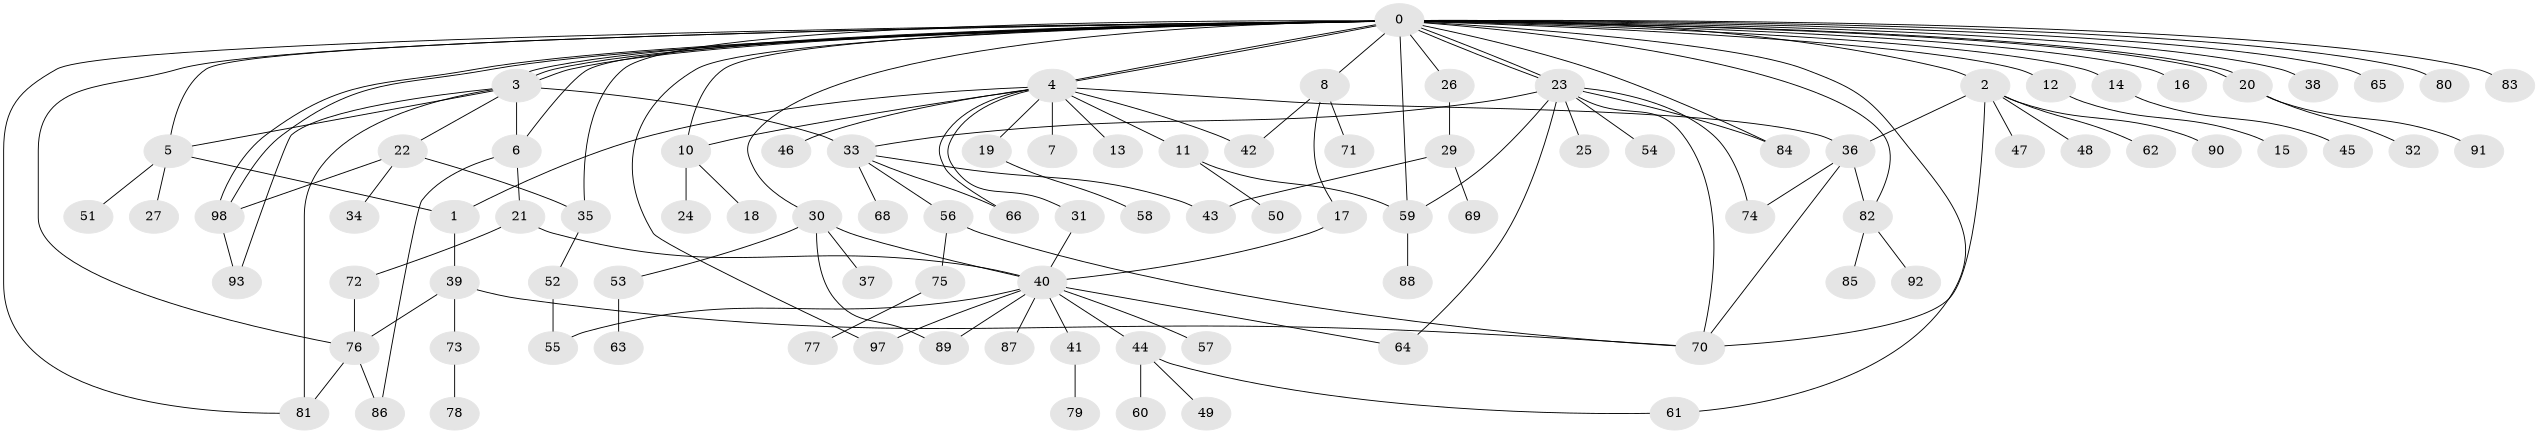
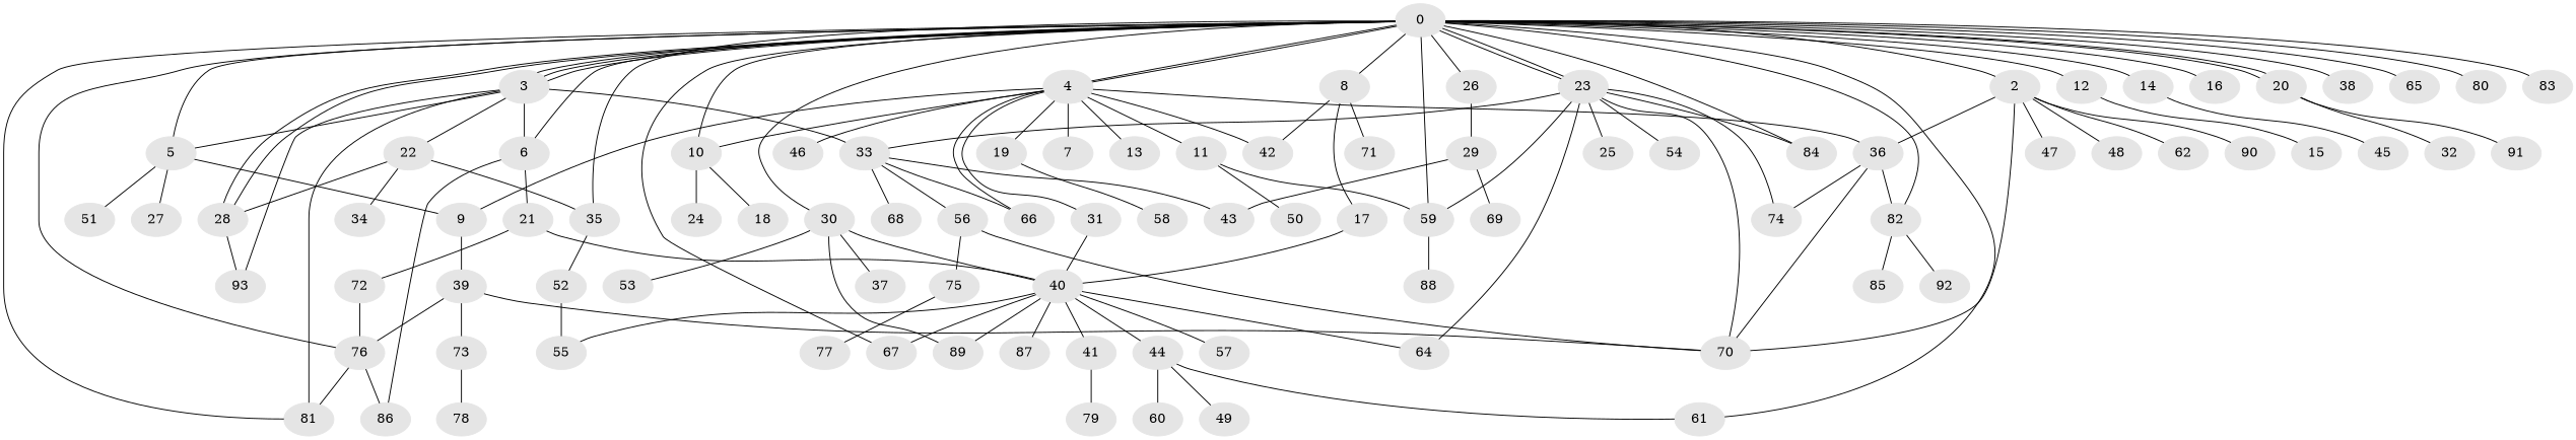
  graph {
    node [color=gray90 style=filled]
    n1 [label=0]
    2
    3
    4
    5
    6
    8
    10
    12
    14
    16
    20
    23
    26
-   28 [label=98]
+   28
    30
    35
    38
    59
    61
    65
-   67 [label=97]
+   67
    76
    80
    81
    82
    83
    84
    36
    47
    48
    62
    70
    90
    22
    33
    93
    7
-   9 [label=1]
+   9
    11
    13
    19
    31
    42
    46
    66
    27
    51
    21
    86
    17
    71
    18
    24
    15
    45
    32
    91
    25
    54
    64
    74
    29
    40
    37
    53
    89
    52
    88
    85
    92
    34
    43
    56
    68
    39
    50
    58
    72
    73
    41
    44
    55
    57
    87
    69
-   63
    75
    78
    79
    49
    60
    77
    n1 -- 2
    n1 -- 3
    n1 -- 3
    n1 -- 3
    n1 -- 4
    n1 -- 4
    n1 -- 5
    n1 -- 6
    n1 -- 8
    n1 -- 10
    n1 -- 12
    n1 -- 14
    n1 -- 16
    n1 -- 20
    n1 -- 20
    n1 -- 23
    n1 -- 23
    n1 -- 26
    n1 -- 28
    n1 -- 28
    n1 -- 30
    n1 -- 35
    n1 -- 38
    n1 -- 59
    n1 -- 61
    n1 -- 65
    n1 -- 67
    n1 -- 76
    n1 -- 80
    n1 -- 81
    n1 -- 82
    n1 -- 83
    n1 -- 84
    2 -- 36
    2 -- 47
    2 -- 48
    2 -- 62
    2 -- 70
    2 -- 90
    3 -- 5
    3 -- 6
    3 -- 81
    3 -- 22
    3 -- 33
    3 -- 93
    4 -- 10
    4 -- 36
    4 -- 7
    4 -- 9
    4 -- 11
    4 -- 13
    4 -- 19
    4 -- 31
    4 -- 42
    4 -- 46
    4 -- 66
    5 -- 9
    5 -- 27
    5 -- 51
    6 -- 21
    6 -- 86
    8 -- 42
    8 -- 17
    8 -- 71
    10 -- 18
    10 -- 24
    12 -- 15
    14 -- 45
    20 -- 32
    20 -- 91
    23 -- 59
    23 -- 84
    23 -- 70
    23 -- 33
    23 -- 25
    23 -- 54
    23 -- 64
    23 -- 74
    26 -- 29
    28 -- 93
    30 -- 40
    30 -- 37
    30 -- 53
    30 -- 89
    35 -- 52
    59 -- 88
    76 -- 81
    76 -- 86
    82 -- 85
    82 -- 92
    36 -- 82
    36 -- 70
    36 -- 74
    22 -- 28
    22 -- 35
    22 -- 34
    33 -- 66
    33 -- 43
    33 -- 56
    33 -- 68
    9 -- 39
    11 -- 59
    11 -- 50
    19 -- 58
    31 -- 40
    21 -- 40
    21 -- 72
    17 -- 40
    29 -- 43
    29 -- 69
    40 -- 67
    40 -- 64
    40 -- 89
    40 -- 41
    40 -- 44
    40 -- 55
    40 -- 57
    40 -- 87
-   53 -- 63
    52 -- 55
    56 -- 70
    56 -- 75
    39 -- 76
    39 -- 70
    39 -- 73
    72 -- 76
    73 -- 78
    41 -- 79
    44 -- 61
    44 -- 49
    44 -- 60
    75 -- 77
  }
